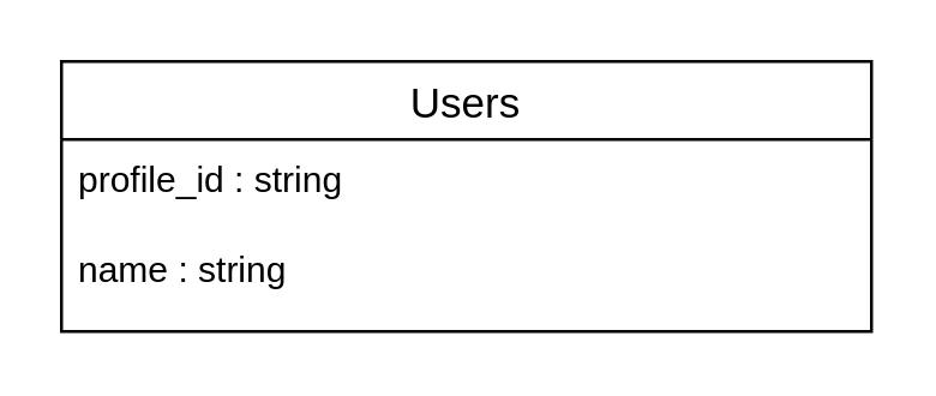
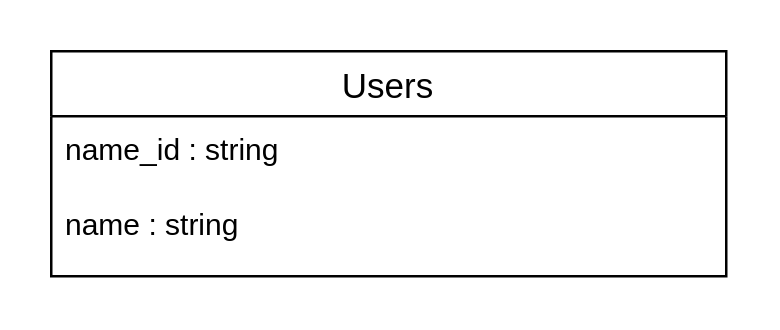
  <mxCell id="0" />
  <mxCell id="1" parent="0" />
  <mxCell id="2" value="Users" style="swimlane;fontStyle=0;childLayout=stackLayout;horizontal=1;startSize=26;horizontalStack=0;resizeParent=1;resizeParentMax=0;resizeLast=0;collapsible=1;marginBottom=0;align=center;fontSize=14;" parent="1" vertex="1"><mxGeometry x="20" y="20" width="270" height="90" as="geometry" /></mxCell>
- <mxCell id="3" value="profile_id : string" style="text;strokeColor=none;fillColor=none;spacingLeft=4;spacingRight=4;overflow=hidden;rotatable=0;points=[[0,0.5],[1,0.5]];portConstraint=eastwest;fontSize=12;" parent="2" vertex="1"><mxGeometry y="26" width="270" height="30" as="geometry" /></mxCell>
+ <mxCell id="3" value="name_id : string" style="text;strokeColor=none;fillColor=none;spacingLeft=4;spacingRight=4;overflow=hidden;rotatable=0;points=[[0,0.5],[1,0.5]];portConstraint=eastwest;fontSize=12;" parent="2" vertex="1"><mxGeometry y="26" width="270" height="30" as="geometry" /></mxCell>
  <mxCell id="4" value="name : string&#10;&#10;" style="text;strokeColor=none;fillColor=none;spacingLeft=4;spacingRight=4;overflow=hidden;rotatable=0;points=[[0,0.5],[1,0.5]];portConstraint=eastwest;fontSize=12;" parent="2" vertex="1"><mxGeometry y="56" width="270" height="34" as="geometry" /></mxCell>
